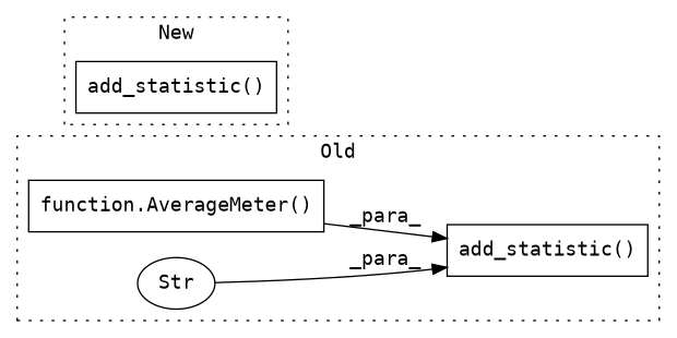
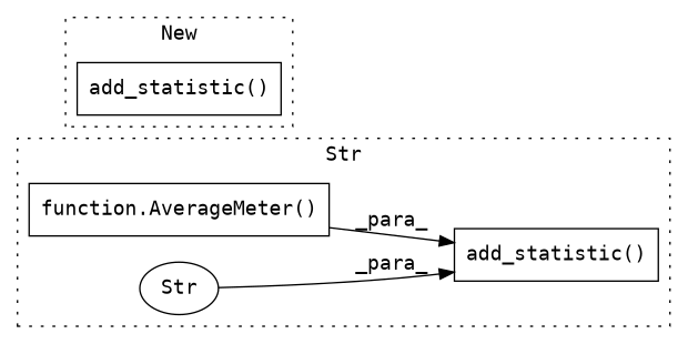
  digraph {
    rankdir=LR
    fontname="DejaVu Sans Mono"
    node [a=75 shape=box fontname="DejaVu Sans Mono"]
    edge [fontname="DejaVu Sans Mono"]
    n1 [l=14 label="function.AverageMeter()" s=7940]
    n2 [l="19,1" label="add_statistic()" s="7914,7954"]
    n3 [a=66 l=5 label=Str s=7933 shape=ellipse]
    n4 [l=291 label="add_statistic()" s=6292]
    subgraph cluster_1 {
-     label=Old
+     label=Str
      style=dotted
      n1
      n2
      n3
    }
    subgraph cluster_2 {
      label=New
      style=dotted
      n4
    }
    n1 -> n2 [label=_para_]
    n3 -> n2 [label=_para_]
  }
